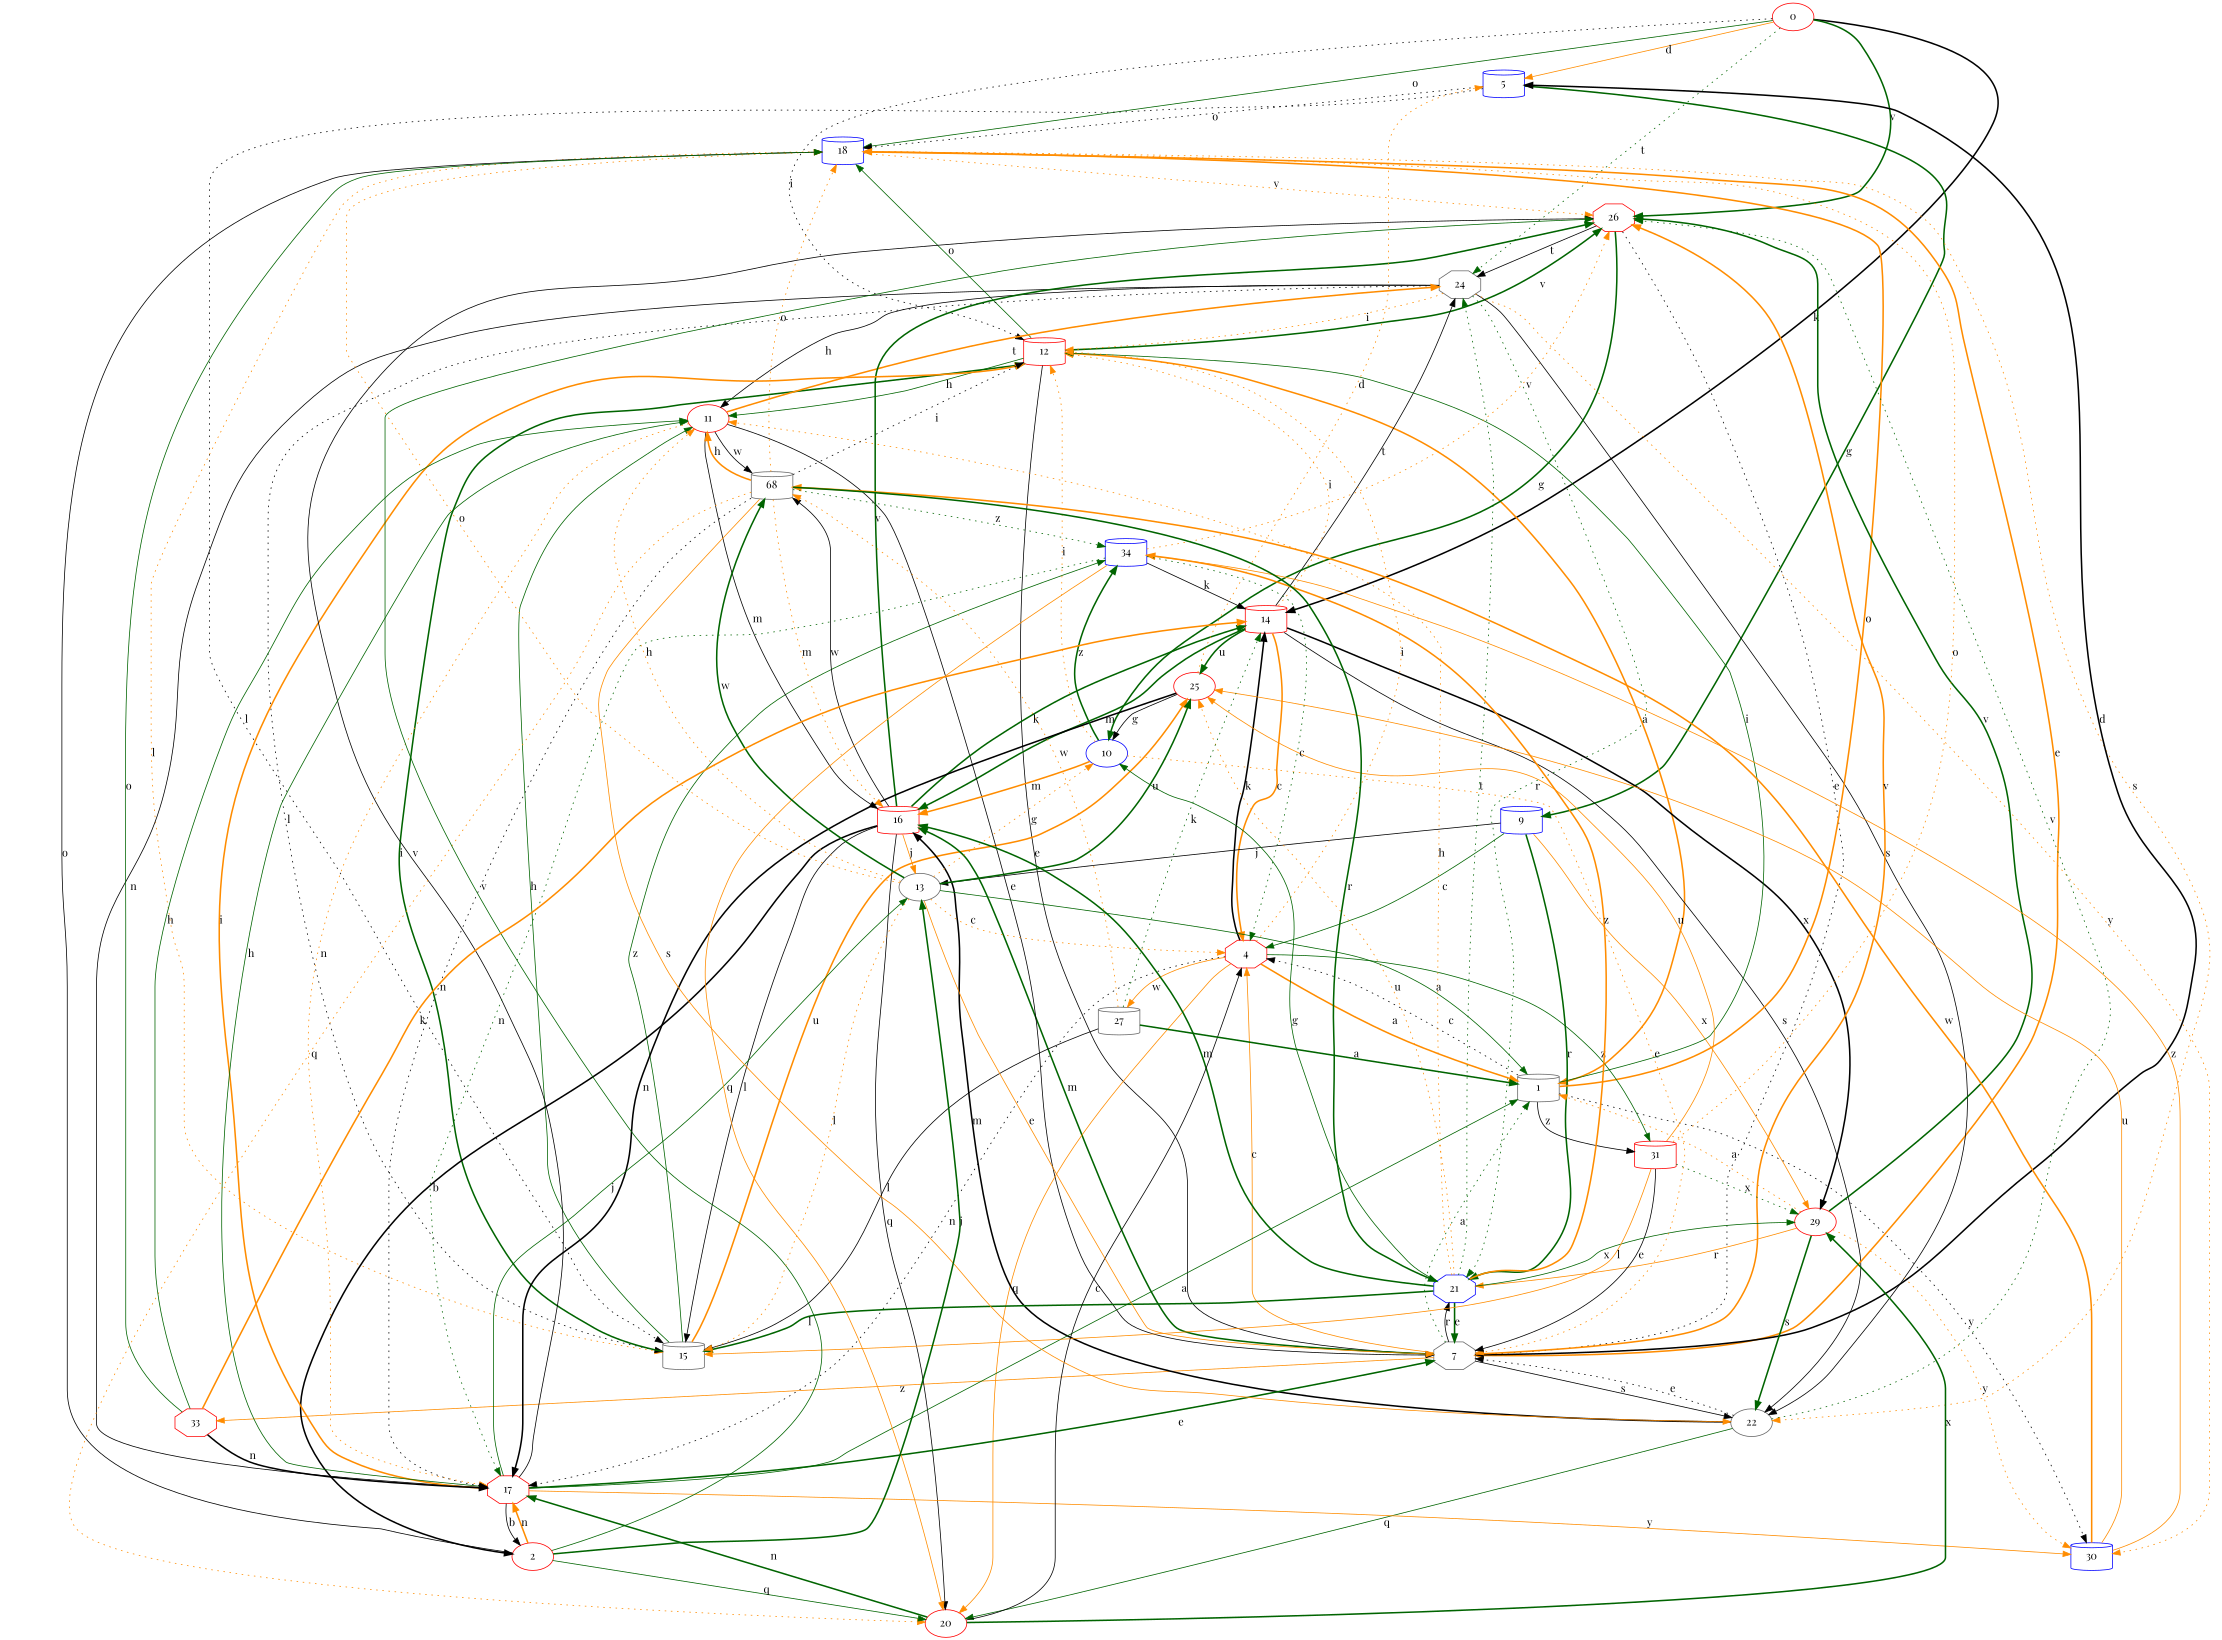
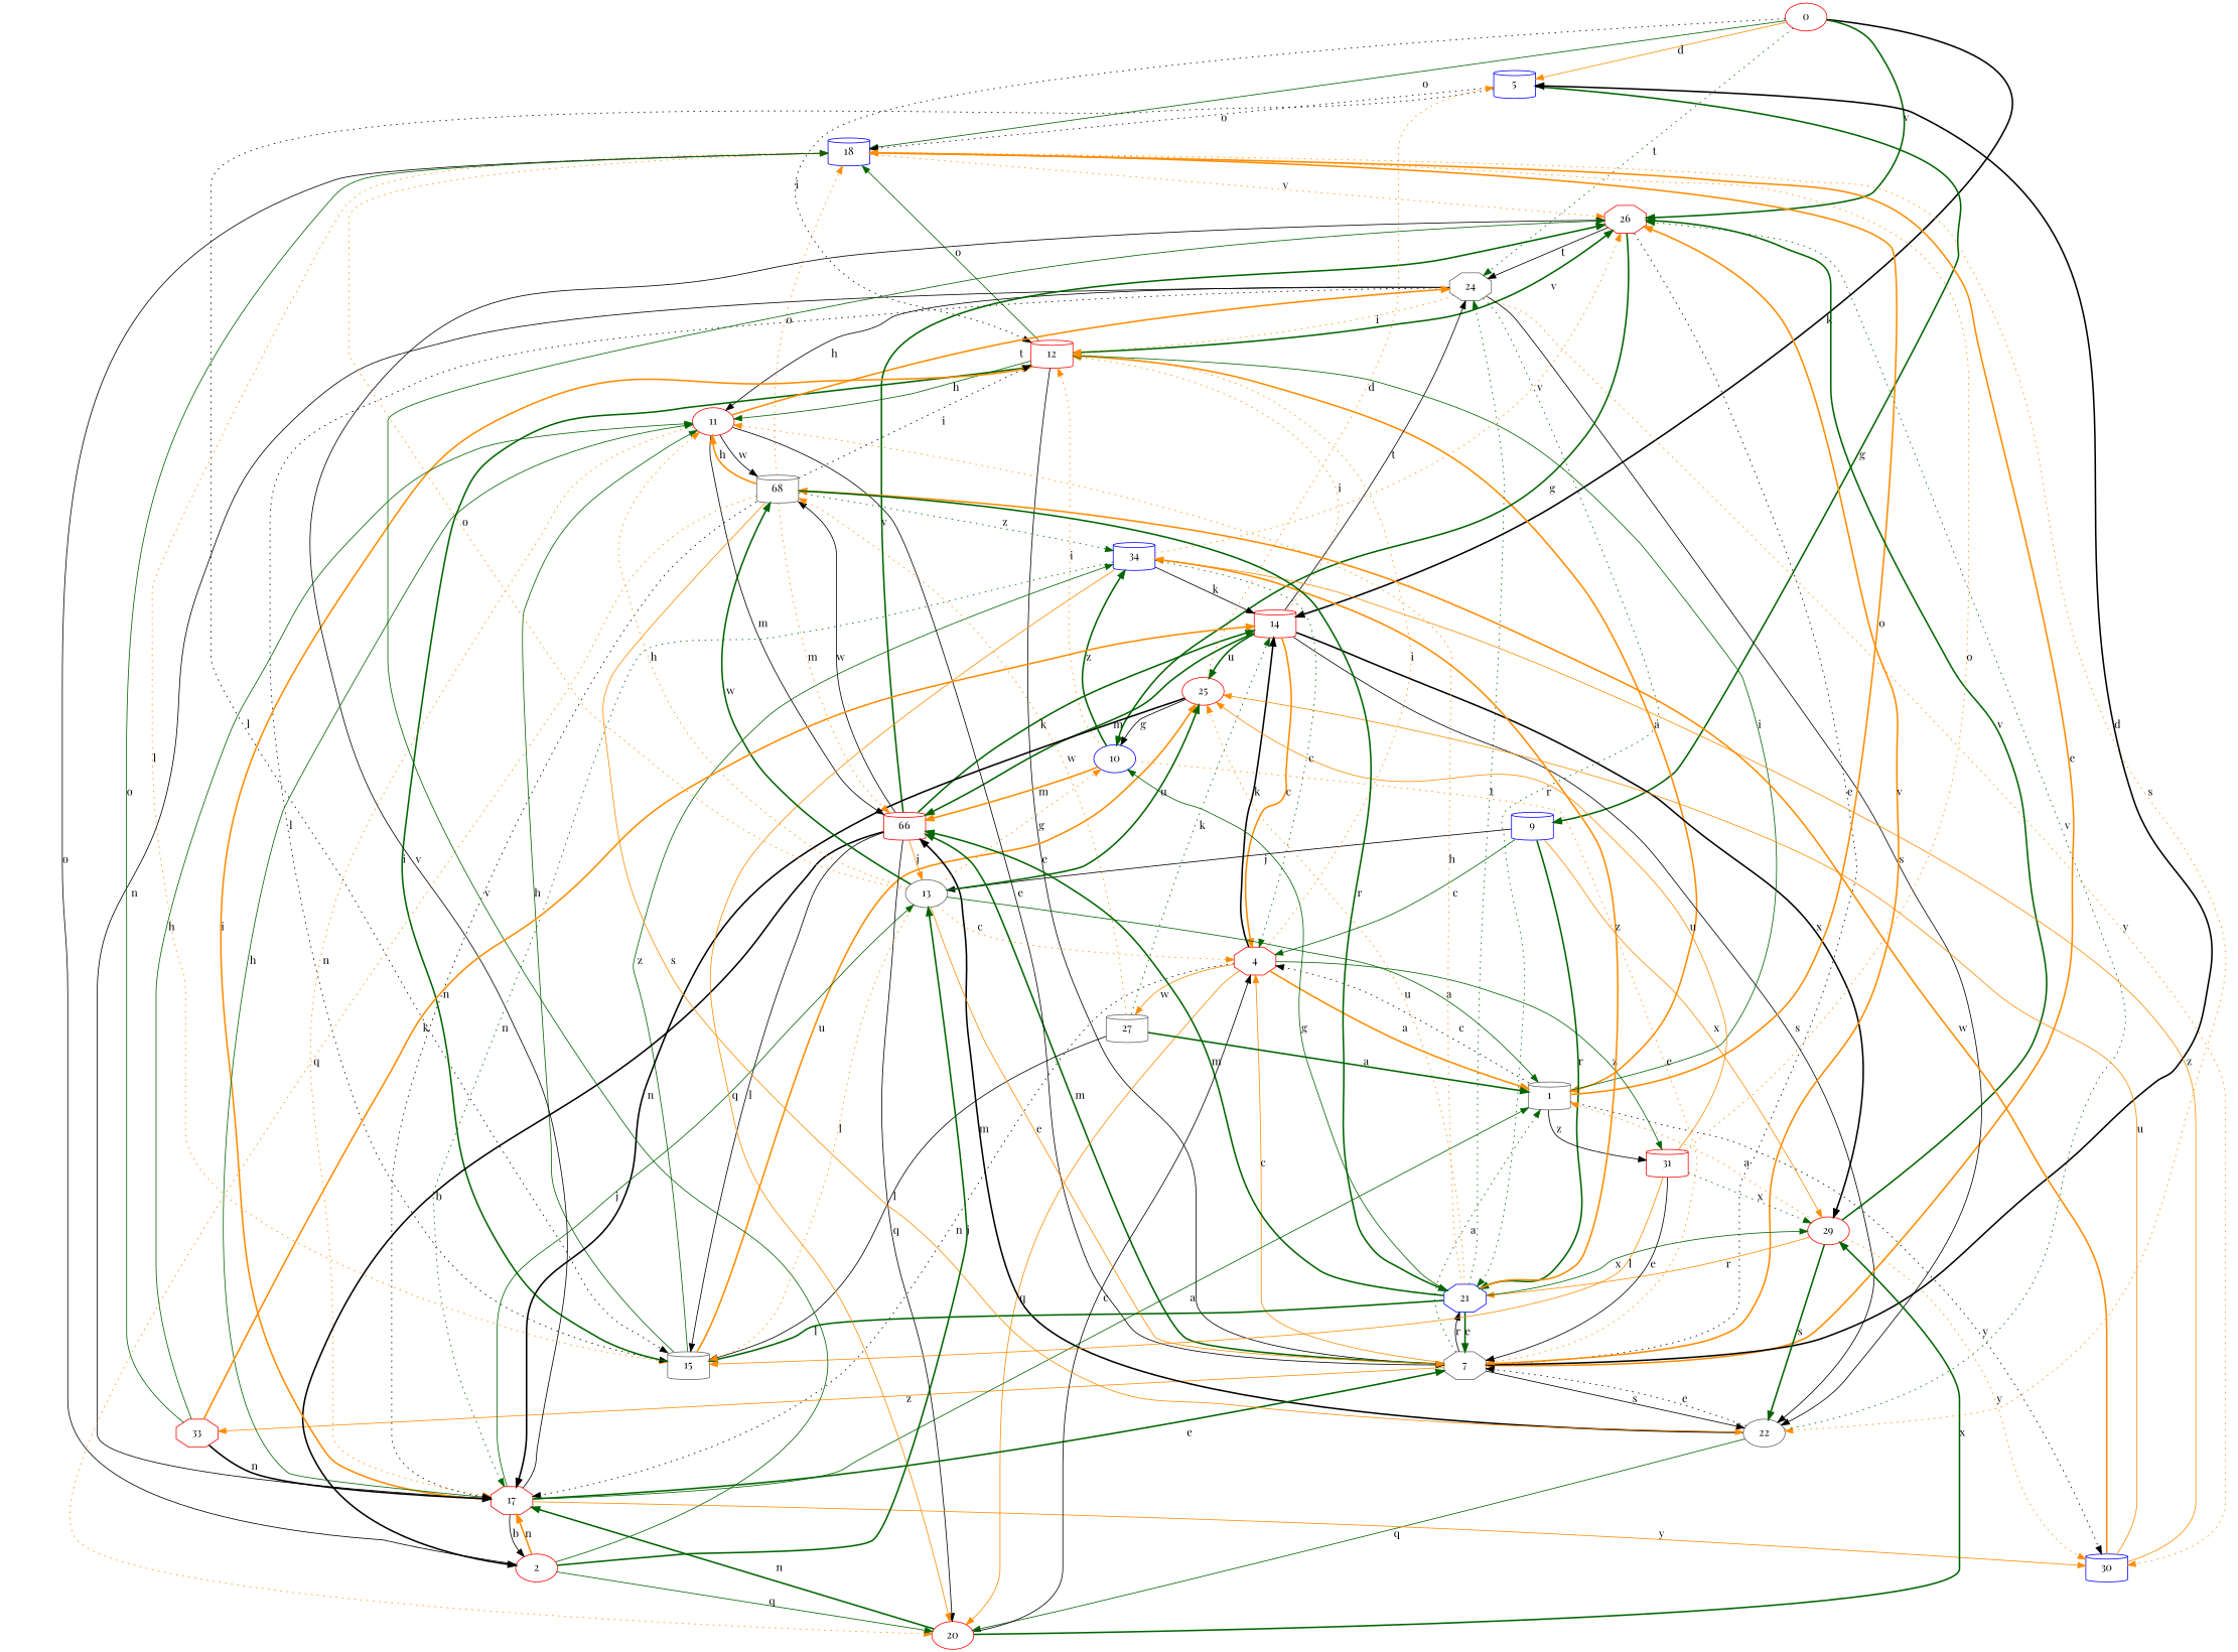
  strict digraph {
    fontname="Playfair Display"
    node [color=red fontname="Playfair Display" shape=cylinder]
    edge [color=darkorange fontname="Playfair Display" style=solid]
    0 [shape=ellipse]
    5 [color=blue]
    12
    14
    18 [color=blue]
    24 [color=gray40 shape=octagon]
    26 [shape=octagon]
    9 [color=blue]
    15 [color=gray40]
    1 [color=gray40]
    7 [color=gray40 shape=octagon]
    11 [shape=ellipse]
    4 [shape=octagon]
-   16
+   16 [label=66]
    22 [color=gray40 shape=ellipse]
    29 [shape=ellipse]
    25 [shape=ellipse]
    30 [color=blue]
    17 [shape=octagon]
    21 [color=blue shape=octagon]
    10 [color=blue shape=ellipse]
    31
    20 [shape=ellipse]
    27 [color=gray40]
    34 [color=blue]
    n26 [color=gray40 label=68]
    2 [shape=ellipse]
    13 [color=gray40 shape=ellipse]
    33 [shape=octagon]
    0 -> 5 [label=d]
    0 -> 12 [color=black label=i style=dotted]
    0 -> 14 [color=black label=k style=bold]
    0 -> 18 [color=darkgreen label=o]
    0 -> 24 [color=darkgreen label=t style=dotted]
    0 -> 26 [color=darkgreen label=v style=bold]
    5 -> 18 [color=black label=o style=dotted]
    5 -> 9 [color=darkgreen label=g style=bold]
    5 -> 15 [color=black label=l style=dotted]
    12 -> 18 [color=darkgreen label=o]
    12 -> 26 [color=darkgreen label=v style=bold]
    12 -> 1 [label=a style=bold]
    12 -> 7 [color=black label=e]
    12 -> 11 [color=darkgreen label=h]
    14 -> 12 [label=i style=dotted]
    14 -> 24 [color=black label=t]
    14 -> 4 [label=c style=bold]
    14 -> 16 [color=darkgreen label=m style=bold]
    14 -> 22 [color=black label=s]
    14 -> 29 [color=black label=x style=bold]
    14 -> 25 [color=darkgreen label=u style=bold]
    18 -> 26 [label=v style=dotted]
    18 -> 15 [label=l style=dotted]
    18 -> 7 [label=e style=bold]
    18 -> 22 [label=s style=dotted]
    24 -> 12 [label=i style=dotted]
    24 -> 15 [color=black label=l style=dotted]
    24 -> 11 [color=black label=h]
    24 -> 22 [color=black label=s]
    24 -> 30 [label=y style=dotted]
    24 -> 17 [color=black label=n]
    24 -> 21 [color=darkgreen label=r style=dotted]
    26 -> 24 [color=black label=t]
    26 -> 7 [color=black label=e style=dotted]
    26 -> 10 [color=darkgreen label=g style=bold]
    9 -> 4 [color=darkgreen label=c]
    9 -> 29 [label=x]
    9 -> 21 [color=darkgreen label=r style=bold]
    9 -> 13 [color=black label=j]
    15 -> 12 [color=darkgreen label=i style=bold]
    15 -> 11 [color=darkgreen label=h]
    15 -> 25 [label=u style=bold]
    15 -> 34 [color=darkgreen label=z]
    1 -> 12 [color=darkgreen label=i]
    1 -> 18 [label=o style=bold]
    1 -> 4 [color=black label=c style=dotted]
    1 -> 30 [color=black label=y style=dotted]
    1 -> 31 [color=black label=z]
    7 -> 5 [color=black label=d style=bold]
    7 -> 26 [label=v style=bold]
    7 -> 1 [color=darkgreen label=a style=dotted]
    7 -> 4 [label=c]
    7 -> 16 [color=darkgreen label=m style=bold]
    7 -> 22 [color=black label=s]
    7 -> 21 [color=black label=r]
    7 -> 33 [label=z]
    11 -> 24 [label=t style=bold]
    11 -> 7 [color=black label=e]
    11 -> 16 [color=black label=m]
    11 -> 17 [label=n style=dotted]
    11 -> n26 [color=black label=w]
    4 -> 12 [label=i style=dotted]
    4 -> 14 [color=black label=k style=bold]
    4 -> 1 [label=a style=bold]
    4 -> 17 [color=black label=n style=dotted]
    4 -> 31 [color=darkgreen label=z]
    4 -> 20 [label=q]
    4 -> 27 [label=w]
    16 -> 14 [color=darkgreen label=k style=bold]
    16 -> 26 [color=darkgreen label=v style=bold]
    16 -> 15 [color=black label=l]
    16 -> 20 [color=black label=q]
    16 -> n26 [color=black label=w]
    16 -> 2 [color=black label=b style=bold]
    16 -> 13 [label=j]
    22 -> 26 [color=darkgreen label=v style=dotted]
    22 -> 7 [color=black label=e style=dotted]
    22 -> 16 [color=black label=m style=bold]
    22 -> 20 [color=darkgreen label=q]
    29 -> 26 [color=darkgreen label=v style=bold]
    29 -> 1 [label=a style=dotted]
    29 -> 22 [color=darkgreen label=s style=bold]
    29 -> 30 [label=y style=dotted]
    29 -> 21 [label=r]
    25 -> 5 [label=d style=dotted]
    25 -> 17 [color=black label=n style=bold]
    25 -> 10 [color=black label=g]
    30 -> 25 [label=u]
    30 -> 34 [label=z]
    30 -> n26 [label=w style=bold]
    17 -> 12 [label=i style=bold]
    17 -> 26 [color=black label=v]
    17 -> 1 [color=darkgreen label=a]
    17 -> 7 [color=darkgreen label=e style=bold]
    17 -> 11 [color=darkgreen label=h]
    17 -> 30 [label=y]
    17 -> 2 [color=black label=b]
    17 -> 13 [color=darkgreen label=j]
    21 -> 24 [color=darkgreen label=t style=dotted]
    21 -> 15 [color=darkgreen label=l style=bold]
    21 -> 7 [color=darkgreen label=e style=bold]
    21 -> 11 [label=h style=dotted]
    21 -> 16 [color=darkgreen label=m style=bold]
    21 -> 29 [color=darkgreen label=x]
    21 -> 25 [label=u style=dotted]
    21 -> 10 [color=darkgreen label=g]
    21 -> 34 [label=z style=bold]
    10 -> 12 [label=i style=dotted]
    10 -> 7 [label=e style=dotted]
    10 -> 16 [label=m style=bold]
    10 -> 34 [color=darkgreen label=z style=bold]
    31 -> 18 [label=o style=dotted]
    31 -> 15 [label=l]
    31 -> 7 [color=black label=e]
    31 -> 29 [color=darkgreen label=x style=dotted]
    31 -> 25 [label=u]
    20 -> 4 [color=black label=c]
    20 -> 29 [color=darkgreen label=x style=bold]
    20 -> 17 [color=darkgreen label=n style=bold]
    27 -> 14 [color=darkgreen label=k style=dotted]
    27 -> 15 [color=black label=l]
    27 -> 1 [color=darkgreen label=a style=bold]
    27 -> n26 [label=w style=dotted]
    34 -> 14 [color=black label=k]
    34 -> 26 [label=v style=dotted]
    34 -> 4 [color=darkgreen label=c style=dotted]
    34 -> 17 [color=darkgreen label=n style=dotted]
    34 -> 20 [label=q]
    n26 -> 12 [color=black label=i style=dotted]
    n26 -> 18 [label=o style=dotted]
    n26 -> 11 [label=h style=bold]
    n26 -> 16 [label=m style=dotted]
    n26 -> 22 [label=s]
    n26 -> 17 [color=black label=n style=dotted]
    n26 -> 21 [color=darkgreen label=r style=bold]
    n26 -> 20 [label=q style=dotted]
    n26 -> 34 [color=darkgreen label=z style=dotted]
    2 -> 18 [color=black label=o]
    2 -> 26 [color=darkgreen label=v]
    2 -> 17 [label=n style=bold]
    2 -> 20 [color=darkgreen label=q]
    2 -> 13 [color=darkgreen label=j style=bold]
    13 -> 18 [label=o style=dotted]
    13 -> 15 [label=l style=dotted]
    13 -> 1 [color=darkgreen label=a]
    13 -> 7 [label=e]
    13 -> 11 [label=h style=dotted]
    13 -> 4 [label=c style=dotted]
    13 -> 25 [color=darkgreen label=u style=bold]
    13 -> 10 [label=g style=dotted]
    13 -> n26 [color=darkgreen label=w style=bold]
    33 -> 14 [label=k style=bold]
    33 -> 18 [color=darkgreen label=o]
    33 -> 11 [color=darkgreen label=h]
    33 -> 17 [color=black label=n style=bold]
  }
